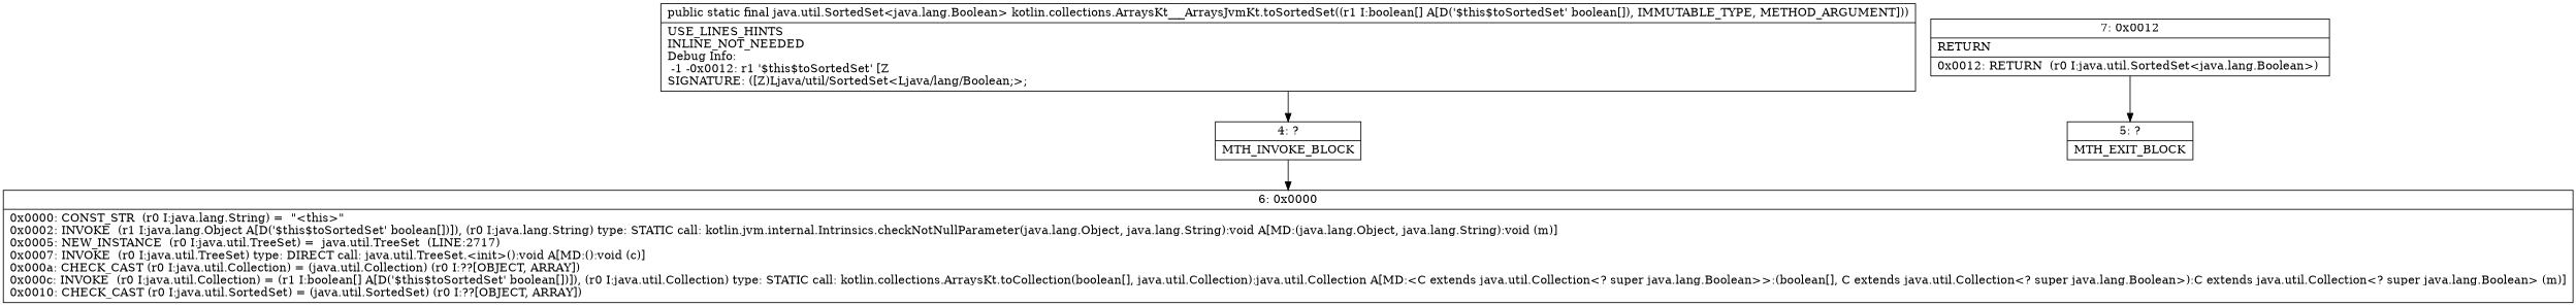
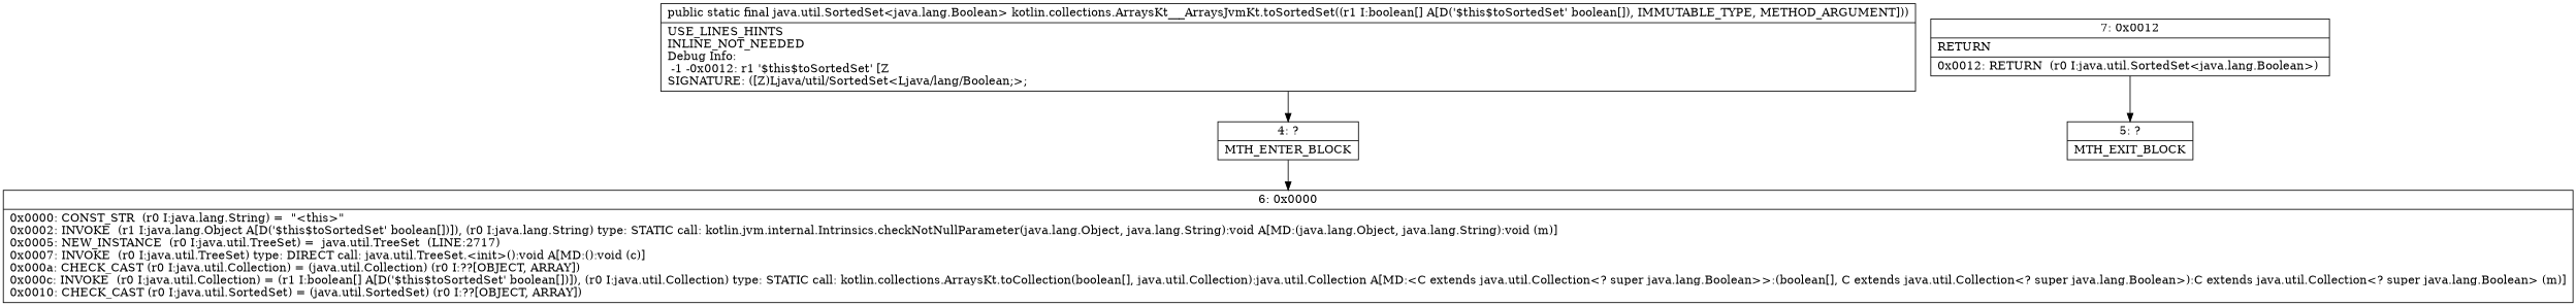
  digraph {
    node [shape=record]
-   n1 [label="{4\:\ ?|MTH_INVOKE_BLOCK\l}"]
+   n1 [label="{4\:\ ?|MTH_ENTER_BLOCK\l}"]
    n2 [label="{6\:\ 0x0000|0x0000: CONST_STR  (r0 I:java.lang.String) =  \"\<this\>\" \l0x0002: INVOKE  (r1 I:java.lang.Object A[D('$this$toSortedSet' boolean[])]), (r0 I:java.lang.String) type: STATIC call: kotlin.jvm.internal.Intrinsics.checkNotNullParameter(java.lang.Object, java.lang.String):void A[MD:(java.lang.Object, java.lang.String):void (m)]\l0x0005: NEW_INSTANCE  (r0 I:java.util.TreeSet) =  java.util.TreeSet  (LINE:2717)\l0x0007: INVOKE  (r0 I:java.util.TreeSet) type: DIRECT call: java.util.TreeSet.\<init\>():void A[MD:():void (c)]\l0x000a: CHECK_CAST (r0 I:java.util.Collection) = (java.util.Collection) (r0 I:??[OBJECT, ARRAY]) \l0x000c: INVOKE  (r0 I:java.util.Collection) = (r1 I:boolean[] A[D('$this$toSortedSet' boolean[])]), (r0 I:java.util.Collection) type: STATIC call: kotlin.collections.ArraysKt.toCollection(boolean[], java.util.Collection):java.util.Collection A[MD:\<C extends java.util.Collection\<? super java.lang.Boolean\>\>:(boolean[], C extends java.util.Collection\<? super java.lang.Boolean\>):C extends java.util.Collection\<? super java.lang.Boolean\> (m)]\l0x0010: CHECK_CAST (r0 I:java.util.SortedSet) = (java.util.SortedSet) (r0 I:??[OBJECT, ARRAY]) \l}"]
    n3 [label="{7\:\ 0x0012|RETURN\l|0x0012: RETURN  (r0 I:java.util.SortedSet\<java.lang.Boolean\>) \l}"]
    n4 [label="{5\:\ ?|MTH_EXIT_BLOCK\l}"]
    n5 [label="{public static final java.util.SortedSet\<java.lang.Boolean\> kotlin.collections.ArraysKt___ArraysJvmKt.toSortedSet((r1 I:boolean[] A[D('$this$toSortedSet' boolean[]), IMMUTABLE_TYPE, METHOD_ARGUMENT]))  | USE_LINES_HINTS\lINLINE_NOT_NEEDED\lDebug Info:\l  \-1 \-0x0012: r1 '$this$toSortedSet' [Z\lSIGNATURE: ([Z)Ljava\/util\/SortedSet\<Ljava\/lang\/Boolean;\>;\l}"]
    n1 -> n2
    n3 -> n4
    n5 -> n1
  }
